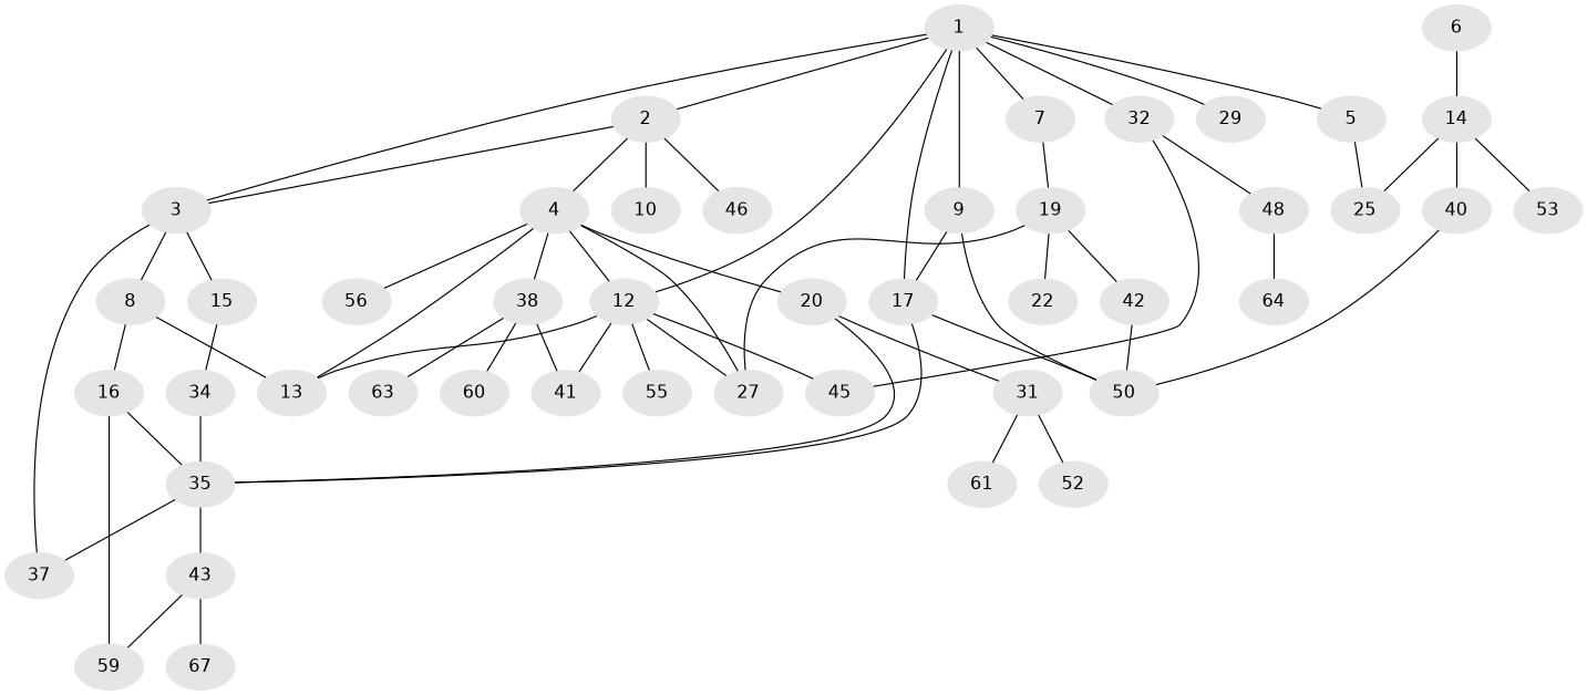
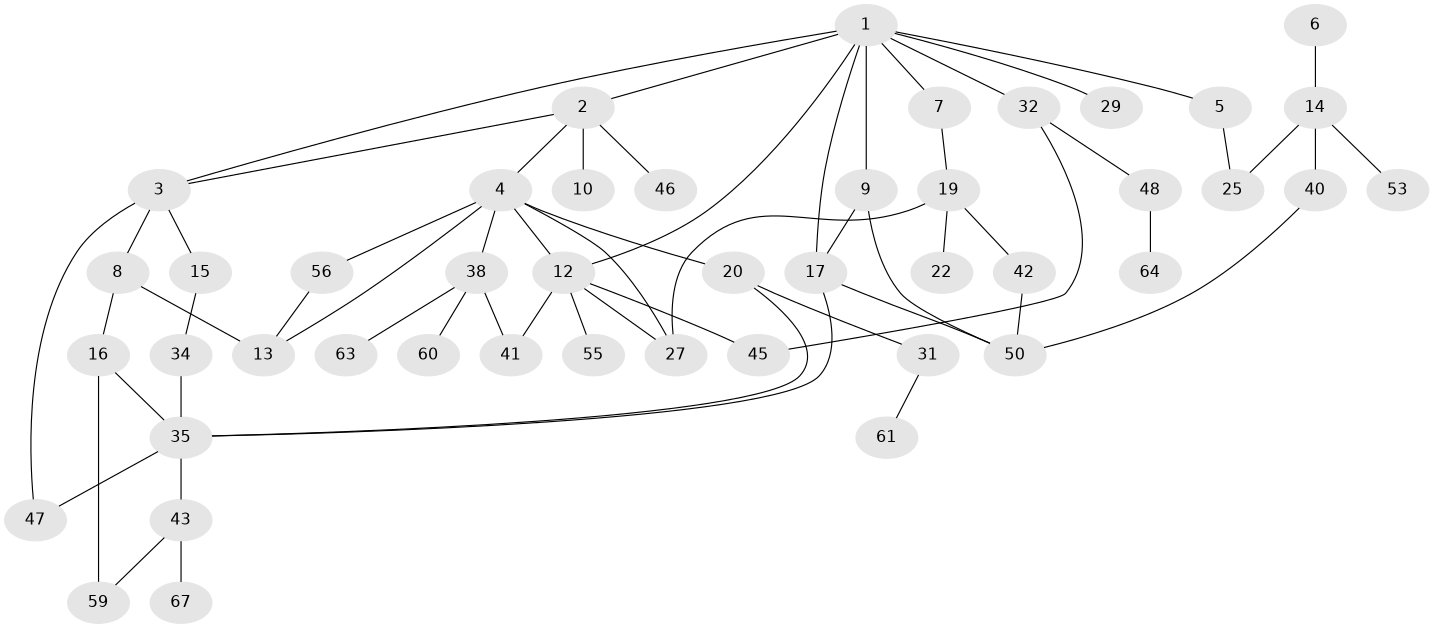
  graph {
    fontname="DejaVu Sans"
    node [color=gray90 fontname="DejaVu Sans" style=filled]
    edge [fontname="DejaVu Sans"]
    1 [super="+21"]
    2 [super="+36"]
    3 [super="+68"]
    5 [super="+23"]
    7
    9 [super="+18"]
    12 [super="+26"]
    17
    29
    32 [super="+57"]
    4 [super="+24"]
    10
    46
    8 [super="+28"]
    15 [super="+49"]
-   37 [super="+39"]
+   37 [super="+39" label=47]
    25
    6 [super="+11"]
    14 [super="+33"]
    19 [super="+30"]
    50 [super="+51"]
    13
    27
    41 [super="+70"]
    45
    55
    35 [super="+58"]
    48 [super="+62"]
    20
    38 [super="+44"]
    56 [super="+66"]
    16
    34
    31 [super="+47"]
    60
    63
    40 [super="+69"]
    53
    22
    42
    59 [super="+65"]
    43 [super="+54"]
-   52
    61
    64
    67
    1 -- 2
    1 -- 3
    1 -- 5
    1 -- 7
    1 -- 9
    1 -- 12
    1 -- 17
    1 -- 29
    1 -- 32
    2 -- 3
    2 -- 4
    2 -- 10
    2 -- 46
    3 -- 8 [weight=2]
    3 -- 15
    3 -- 37
    5 -- 25
    7 -- 19
    9 -- 17
    9 -- 50
-   12 -- 13
+   56 -- 13
    12 -- 27
    12 -- 41
    12 -- 45
    12 -- 55
    17 -- 50
    17 -- 35
    32 -- 45
    32 -- 48
    4 -- 12
    4 -- 13
    4 -- 27
    4 -- 20
    4 -- 38
    4 -- 56
    8 -- 13
    8 -- 16
    15 -- 34
    6 -- 14
    14 -- 25
    14 -- 40
    14 -- 53
    19 -- 27
    19 -- 22
    19 -- 42
    35 -- 37
    35 -- 43
    48 -- 64
    20 -- 35
    20 -- 31
    38 -- 41
    38 -- 60
    38 -- 63
    16 -- 35
    16 -- 59
    34 -- 35
-   31 -- 52
    31 -- 61
    40 -- 50
    42 -- 50
    43 -- 59
    43 -- 67
  }
